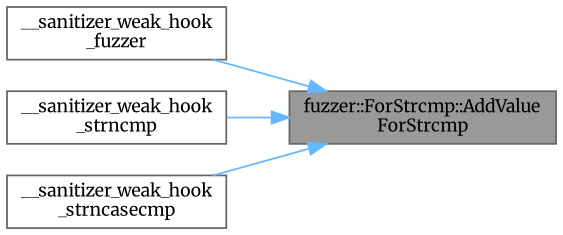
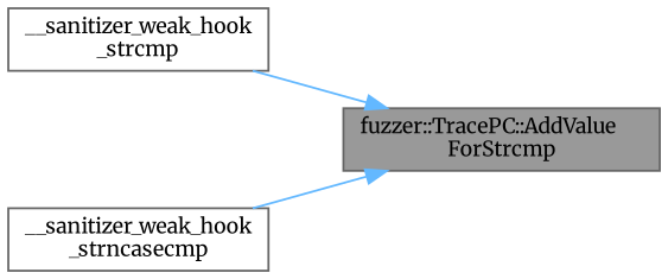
  digraph {
    fontname=Merriweather
    rankdir=RL
    node [color=grey40 fillcolor=white fontname=Merriweather fontsize=10 shape=box style=filled]
    edge [color=steelblue1 dir=back fontname=Merriweather fontsize=10 labelfontname=Helvetica labelfontsize=10 style=solid]
-   n1 [color=gray40 fillcolor=grey60 fontcolor=black height=0.2 label="fuzzer::ForStrcmp::AddValue\lForStrcmp" width=0.4]
-   n2 [height=0.2 label="__sanitizer_weak_hook\l_fuzzer" width=0.4]
-   n3 [height=0.2 label="__sanitizer_weak_hook\l_strncmp" width=0.4]
+   n1 [color=gray40 fillcolor=grey60 fontcolor=black height=0.2 label="fuzzer::TracePC::AddValue\lForStrcmp" width=0.4]
+   n2 [height=0.2 label="__sanitizer_weak_hook\l_strcmp" width=0.4]
    n4 [height=0.2 label="__sanitizer_weak_hook\l_strncasecmp" width=0.4]
    n1 -> n2
-   n1 -> n3
    n1 -> n4
  }
